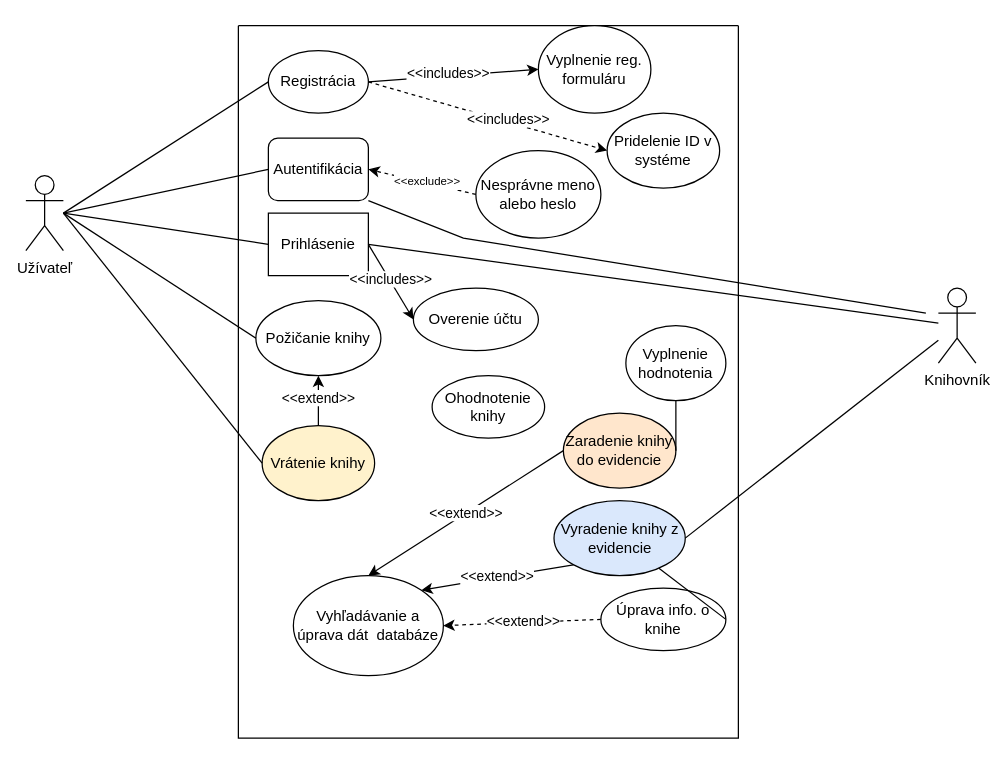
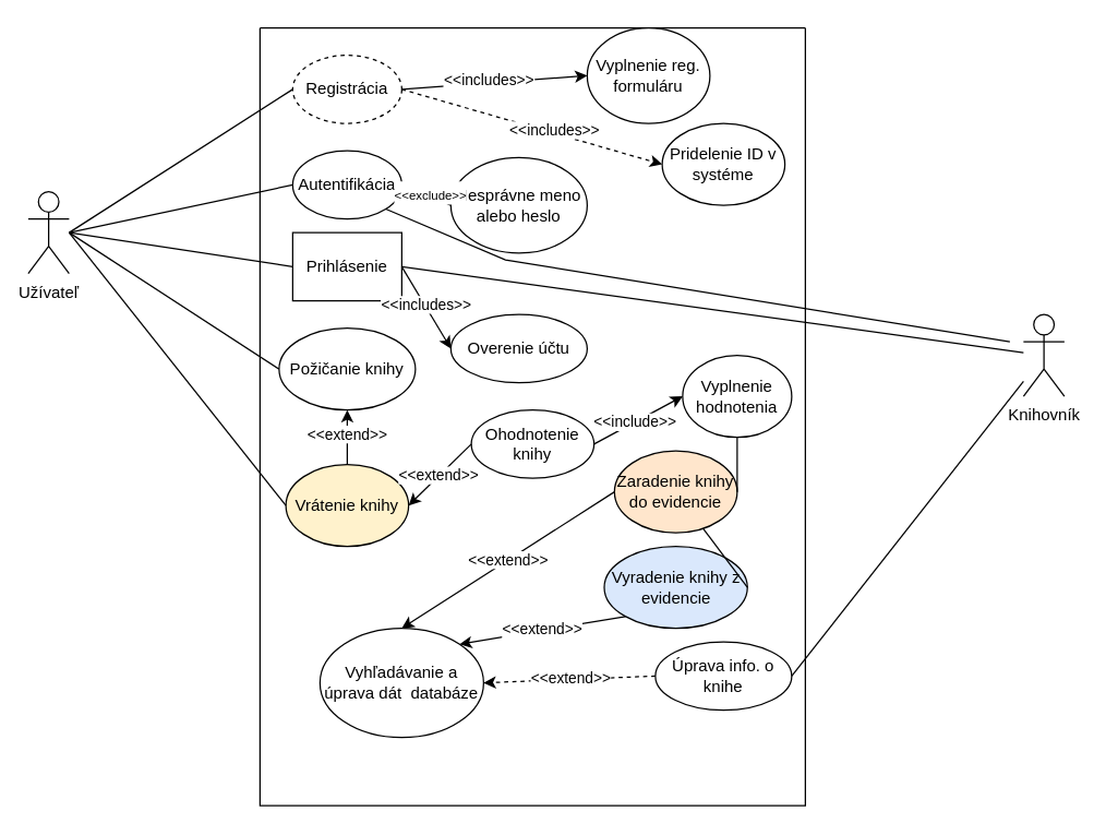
  <mxCell id="0" />
  <mxCell id="1" parent="0" />
  <mxCell id="2" value="Užívateľ" style="shape=umlActor;verticalLabelPosition=bottom;verticalAlign=top;html=1;outlineConnect=0;" vertex="1" parent="1"><mxGeometry x="20" y="140" width="30" height="60" as="geometry" /></mxCell>
  <mxCell id="3" value="" style="swimlane;startSize=0;" vertex="1" parent="1"><mxGeometry x="190" y="20" width="400" height="570" as="geometry" /></mxCell>
- <mxCell id="4" value="Autentifikácia" style="whiteSpace=wrap;html=1;rounded=1;" vertex="1" parent="3"><mxGeometry x="24" y="90" width="80" height="50" as="geometry" /></mxCell>
- <mxCell id="5" value="Nesprávne meno alebo heslo" style="ellipse;whiteSpace=wrap;html=1;" vertex="1" parent="3"><mxGeometry x="190" y="100" width="100" height="70" as="geometry" /></mxCell>
+ <mxCell id="4" value="Autentifikácia" style="ellipse;whiteSpace=wrap;html=1;" vertex="1" parent="3"><mxGeometry x="24" y="90" width="80" height="50" as="geometry" /></mxCell>
+ <mxCell id="5" value="Nesprávne meno alebo heslo" style="ellipse;whiteSpace=wrap;html=1;" vertex="1" parent="3"><mxGeometry x="140" y="95" width="100" height="70" as="geometry" /></mxCell>
  <mxCell id="6" value="" style="endArrow=classic;html=1;rounded=0;exitX=0;exitY=0.5;exitDx=0;exitDy=0;entryX=1;entryY=0.5;entryDx=0;entryDy=0;dashed=1;" edge="1" parent="3" source="5" target="4"><mxGeometry width="50" height="50" relative="1" as="geometry"><mxPoint x="-10" y="210" as="sourcePoint" /><mxPoint x="40" y="160" as="targetPoint" /></mxGeometry></mxCell>
  <mxCell id="7" value="&lt;sub&gt;&amp;lt;&amp;lt;exclude&amp;gt;&amp;gt;&lt;/sub&gt;" style="edgeLabel;html=1;align=center;verticalAlign=middle;resizable=0;points=[];" vertex="1" connectable="0" parent="6"><mxGeometry x="-0.067" y="-3" relative="1" as="geometry"><mxPoint as="offset" /></mxGeometry></mxCell>
- <mxCell id="8" value="Registrácia" style="ellipse;whiteSpace=wrap;html=1;" vertex="1" parent="3"><mxGeometry x="24" y="20" width="80" height="50" as="geometry" /></mxCell>
+ <mxCell id="8" value="Registrácia" style="ellipse;whiteSpace=wrap;html=1;dashed=1;" vertex="1" parent="3"><mxGeometry x="24" y="20" width="80" height="50" as="geometry" /></mxCell>
  <mxCell id="9" value="Vyplnenie reg. formuláru" style="ellipse;whiteSpace=wrap;html=1;" vertex="1" parent="3"><mxGeometry x="240" width="90" height="70" as="geometry" /></mxCell>
  <mxCell id="10" value="" style="endArrow=classic;html=1;rounded=0;exitX=1;exitY=0.5;exitDx=0;exitDy=0;entryX=0;entryY=0.5;entryDx=0;entryDy=0;" edge="1" parent="3" source="8" target="9"><mxGeometry width="50" height="50" relative="1" as="geometry"><mxPoint x="-10" y="220" as="sourcePoint" /><mxPoint x="40" y="170" as="targetPoint" /></mxGeometry></mxCell>
  <mxCell id="11" value="&amp;lt;&amp;lt;includes&amp;gt;&amp;gt;" style="edgeLabel;html=1;align=center;verticalAlign=middle;resizable=0;points=[];" vertex="1" connectable="0" parent="10"><mxGeometry x="-0.068" y="3" relative="1" as="geometry"><mxPoint as="offset" /></mxGeometry></mxCell>
  <mxCell id="12" value="Pridelenie ID v systéme" style="ellipse;whiteSpace=wrap;html=1;" vertex="1" parent="3"><mxGeometry x="295" y="70" width="90" height="60" as="geometry" /></mxCell>
  <mxCell id="13" value="" style="endArrow=classic;html=1;rounded=0;exitX=1;exitY=0.5;exitDx=0;exitDy=0;entryX=0;entryY=0.5;entryDx=0;entryDy=0;dashed=1;" edge="1" parent="3" source="8" target="12"><mxGeometry width="50" height="50" relative="1" as="geometry"><mxPoint x="-10" y="220" as="sourcePoint" /><mxPoint x="40" y="170" as="targetPoint" /></mxGeometry></mxCell>
  <mxCell id="14" value="&amp;lt;&amp;lt;includes&amp;gt;&amp;gt;" style="edgeLabel;html=1;align=center;verticalAlign=middle;resizable=0;points=[];" vertex="1" connectable="0" parent="13"><mxGeometry x="0.16" y="2" relative="1" as="geometry"><mxPoint as="offset" /></mxGeometry></mxCell>
  <mxCell id="15" value="Prihlásenie" style="whiteSpace=wrap;html=1;rounded=0;" vertex="1" parent="3"><mxGeometry x="24" y="150" width="80" height="50" as="geometry" /></mxCell>
  <mxCell id="16" value="Overenie účtu" style="ellipse;whiteSpace=wrap;html=1;" vertex="1" parent="3"><mxGeometry x="140" y="210" width="100" height="50" as="geometry" /></mxCell>
  <mxCell id="17" value="" style="endArrow=classic;html=1;rounded=0;entryX=0;entryY=0.5;entryDx=0;entryDy=0;exitX=1;exitY=0.5;exitDx=0;exitDy=0;" edge="1" parent="3" source="15" target="16"><mxGeometry width="50" height="50" relative="1" as="geometry"><mxPoint x="-10" y="220" as="sourcePoint" /><mxPoint x="40" y="170" as="targetPoint" /></mxGeometry></mxCell>
  <mxCell id="18" value="&amp;lt;&amp;lt;includes&amp;gt;&amp;gt;" style="edgeLabel;html=1;align=center;verticalAlign=middle;resizable=0;points=[];" vertex="1" connectable="0" parent="17"><mxGeometry x="-0.043" y="1" relative="1" as="geometry"><mxPoint as="offset" /></mxGeometry></mxCell>
  <mxCell id="19" value="Požičanie knihy" style="ellipse;whiteSpace=wrap;html=1;" vertex="1" parent="3"><mxGeometry x="14" y="220" width="100" height="60" as="geometry" /></mxCell>
  <mxCell id="20" value="Vrátenie knihy" style="ellipse;whiteSpace=wrap;html=1;fillColor=#fff2cc;" vertex="1" parent="3"><mxGeometry x="19" y="320" width="90" height="60" as="geometry" /></mxCell>
  <mxCell id="21" value="Ohodnotenie knihy" style="ellipse;whiteSpace=wrap;html=1;" vertex="1" parent="3"><mxGeometry x="155" y="280" width="90" height="50" as="geometry" /></mxCell>
+ <mxCell id="22" value="" style="endArrow=classic;html=1;rounded=0;exitX=0;exitY=0.5;exitDx=0;exitDy=0;entryX=1;entryY=0.5;entryDx=0;entryDy=0;" edge="1" parent="3" source="21" target="20"><mxGeometry width="50" height="50" relative="1" as="geometry"><mxPoint x="-50" y="230" as="sourcePoint" /><mxPoint y="180" as="targetPoint" /></mxGeometry></mxCell>
+ <mxCell id="23" value="&amp;lt;&amp;lt;extend&amp;gt;&amp;gt;" style="edgeLabel;html=1;align=center;verticalAlign=middle;resizable=0;points=[];" vertex="1" connectable="0" parent="22"><mxGeometry x="0.037" y="-1" relative="1" as="geometry"><mxPoint as="offset" /></mxGeometry></mxCell>
  <mxCell id="24" value="" style="endArrow=classic;html=1;rounded=0;exitX=0.5;exitY=0;exitDx=0;exitDy=0;entryX=0.5;entryY=1;entryDx=0;entryDy=0;" edge="1" parent="3" source="20" target="19"><mxGeometry width="50" height="50" relative="1" as="geometry"><mxPoint x="-50" y="230" as="sourcePoint" /><mxPoint y="180" as="targetPoint" /></mxGeometry></mxCell>
  <mxCell id="25" value="&amp;lt;&amp;lt;extend&amp;gt;&amp;gt;" style="edgeLabel;html=1;align=center;verticalAlign=middle;resizable=0;points=[];" vertex="1" connectable="0" parent="24"><mxGeometry x="0.14" y="1" relative="1" as="geometry"><mxPoint as="offset" /></mxGeometry></mxCell>
  <mxCell id="26" value="Vyplnenie hodnotenia" style="ellipse;whiteSpace=wrap;html=1;" vertex="1" parent="3"><mxGeometry x="310" y="240" width="80" height="60" as="geometry" /></mxCell>
+ <mxCell id="27" value="" style="endArrow=classic;html=1;rounded=0;exitX=1;exitY=0.5;exitDx=0;exitDy=0;entryX=0;entryY=0.5;entryDx=0;entryDy=0;" edge="1" parent="3" source="21" target="26"><mxGeometry width="50" height="50" relative="1" as="geometry"><mxPoint x="-50" y="230" as="sourcePoint" /><mxPoint y="180" as="targetPoint" /></mxGeometry></mxCell>
+ <mxCell id="28" value="&amp;lt;&amp;lt;include&amp;gt;&amp;gt;" style="edgeLabel;html=1;align=center;verticalAlign=middle;resizable=0;points=[];" vertex="1" connectable="0" parent="27"><mxGeometry x="-0.091" y="1" relative="1" as="geometry"><mxPoint as="offset" /></mxGeometry></mxCell>
  <mxCell id="29" value="Zaradenie knihy do evidencie" style="ellipse;whiteSpace=wrap;html=1;fillColor=#ffe6cc;" vertex="1" parent="3"><mxGeometry x="260" y="310" width="90" height="60" as="geometry" /></mxCell>
  <mxCell id="30" value="Úprava info. o knihe" style="ellipse;whiteSpace=wrap;html=1;" vertex="1" parent="3"><mxGeometry x="290" y="450" width="100" height="50" as="geometry" /></mxCell>
  <mxCell id="31" value="Vyradenie knihy z evidencie" style="ellipse;whiteSpace=wrap;html=1;fillColor=#dae8fc;" vertex="1" parent="3"><mxGeometry x="252.5" y="380" width="105" height="60" as="geometry" /></mxCell>
  <mxCell id="32" value="Vyhľadávanie a úprava dát&amp;nbsp; databáze" style="ellipse;whiteSpace=wrap;html=1;" vertex="1" parent="3"><mxGeometry x="44" y="440" width="120" height="80" as="geometry" /></mxCell>
  <mxCell id="33" value="" style="endArrow=classic;html=1;rounded=0;exitX=0;exitY=0.5;exitDx=0;exitDy=0;entryX=0.5;entryY=0;entryDx=0;entryDy=0;" edge="1" parent="3" source="29" target="32"><mxGeometry width="50" height="50" relative="1" as="geometry"><mxPoint x="170" y="310" as="sourcePoint" /><mxPoint x="220" y="260" as="targetPoint" /></mxGeometry></mxCell>
  <mxCell id="34" value="&amp;lt;&amp;lt;extend&amp;gt;&amp;gt;" style="edgeLabel;html=1;align=center;verticalAlign=middle;resizable=0;points=[];" vertex="1" connectable="0" parent="33"><mxGeometry x="0.004" y="-1" relative="1" as="geometry"><mxPoint as="offset" /></mxGeometry></mxCell>
  <mxCell id="35" value="" style="endArrow=classic;html=1;rounded=0;exitX=0;exitY=0.5;exitDx=0;exitDy=0;entryX=1;entryY=0.5;entryDx=0;entryDy=0;dashed=1;" edge="1" parent="3" source="30" target="32"><mxGeometry width="50" height="50" relative="1" as="geometry"><mxPoint x="280" y="360" as="sourcePoint" /><mxPoint x="124" y="460" as="targetPoint" /></mxGeometry></mxCell>
  <mxCell id="36" value="&amp;lt;&amp;lt;extend&amp;gt;&amp;gt;" style="edgeLabel;html=1;align=center;verticalAlign=middle;resizable=0;points=[];" vertex="1" connectable="0" parent="35"><mxGeometry x="0.004" y="-1" relative="1" as="geometry"><mxPoint as="offset" /></mxGeometry></mxCell>
  <mxCell id="37" value="" style="endArrow=classic;html=1;rounded=0;exitX=0;exitY=1;exitDx=0;exitDy=0;entryX=1;entryY=0;entryDx=0;entryDy=0;" edge="1" parent="3" source="31" target="32"><mxGeometry width="50" height="50" relative="1" as="geometry"><mxPoint x="270" y="350" as="sourcePoint" /><mxPoint x="114" y="450" as="targetPoint" /></mxGeometry></mxCell>
  <mxCell id="38" value="&amp;lt;&amp;lt;extend&amp;gt;&amp;gt;" style="edgeLabel;html=1;align=center;verticalAlign=middle;resizable=0;points=[];" vertex="1" connectable="0" parent="37"><mxGeometry x="0.004" y="-1" relative="1" as="geometry"><mxPoint as="offset" /></mxGeometry></mxCell>
  <mxCell id="39" value="" style="endArrow=none;html=1;rounded=0;entryX=0;entryY=0.5;entryDx=0;entryDy=0;" edge="1" parent="1" target="4"><mxGeometry width="50" height="50" relative="1" as="geometry"><mxPoint x="50" y="170" as="sourcePoint" /><mxPoint x="230" y="210" as="targetPoint" /></mxGeometry></mxCell>
  <mxCell id="40" value="" style="endArrow=none;html=1;rounded=0;entryX=0;entryY=0.5;entryDx=0;entryDy=0;" edge="1" parent="1" target="8"><mxGeometry width="50" height="50" relative="1" as="geometry"><mxPoint x="50" y="170" as="sourcePoint" /><mxPoint x="230" y="220" as="targetPoint" /></mxGeometry></mxCell>
  <mxCell id="41" value="" style="endArrow=none;html=1;rounded=0;entryX=0;entryY=0.5;entryDx=0;entryDy=0;" edge="1" parent="1" target="15"><mxGeometry width="50" height="50" relative="1" as="geometry"><mxPoint x="50" y="170" as="sourcePoint" /><mxPoint x="230" y="220" as="targetPoint" /></mxGeometry></mxCell>
  <mxCell id="42" value="" style="endArrow=none;html=1;rounded=0;entryX=0;entryY=0.5;entryDx=0;entryDy=0;" edge="1" parent="1" target="19"><mxGeometry width="50" height="50" relative="1" as="geometry"><mxPoint x="50" y="170" as="sourcePoint" /><mxPoint x="190" y="230" as="targetPoint" /></mxGeometry></mxCell>
  <mxCell id="43" value="" style="endArrow=none;html=1;rounded=0;entryX=0;entryY=0.5;entryDx=0;entryDy=0;" edge="1" parent="1" target="20"><mxGeometry width="50" height="50" relative="1" as="geometry"><mxPoint x="50" y="170" as="sourcePoint" /><mxPoint x="190" y="230" as="targetPoint" /></mxGeometry></mxCell>
  <mxCell id="44" value="Knihovník" style="shape=umlActor;verticalLabelPosition=bottom;verticalAlign=top;html=1;outlineConnect=0;" vertex="1" parent="1"><mxGeometry x="750" y="230" width="30" height="60" as="geometry" /></mxCell>
  <mxCell id="45" value="" style="endArrow=none;html=1;rounded=0;exitX=1;exitY=0.5;exitDx=0;exitDy=0;" edge="1" parent="1" source="29" target="26"><mxGeometry width="50" height="50" relative="1" as="geometry"><mxPoint x="360" y="360" as="sourcePoint" /><mxPoint x="410" y="310" as="targetPoint" /></mxGeometry></mxCell>
- <mxCell id="46" value="" style="endArrow=none;html=1;rounded=0;exitX=1;exitY=0.5;exitDx=0;exitDy=0;" edge="1" parent="1" source="31" target="44"><mxGeometry width="50" height="50" relative="1" as="geometry"><mxPoint x="360" y="360" as="sourcePoint" /><mxPoint x="750" y="330" as="targetPoint" /></mxGeometry></mxCell>
- <mxCell id="47" value="" style="endArrow=none;html=1;rounded=0;exitX=1;exitY=0.5;exitDx=0;exitDy=0;" edge="1" parent="1" source="30" target="31"><mxGeometry width="50" height="50" relative="1" as="geometry"><mxPoint x="360" y="360" as="sourcePoint" /><mxPoint x="750" y="330" as="targetPoint" /></mxGeometry></mxCell>
+ <mxCell id="46" value="" style="endArrow=none;html=1;rounded=0;exitX=1;exitY=0.5;exitDx=0;exitDy=0;" edge="1" parent="1" source="31" target="29"><mxGeometry width="50" height="50" relative="1" as="geometry"><mxPoint x="360" y="360" as="sourcePoint" /><mxPoint x="750" y="330" as="targetPoint" /></mxGeometry></mxCell>
+ <mxCell id="47" value="" style="endArrow=none;html=1;rounded=0;exitX=1;exitY=0.5;exitDx=0;exitDy=0;" edge="1" parent="1" source="30" target="44"><mxGeometry width="50" height="50" relative="1" as="geometry"><mxPoint x="360" y="360" as="sourcePoint" /><mxPoint x="750" y="330" as="targetPoint" /></mxGeometry></mxCell>
  <mxCell id="48" value="" style="endArrow=none;html=1;rounded=0;exitX=1;exitY=0.5;exitDx=0;exitDy=0;" edge="1" parent="1" source="15" target="44"><mxGeometry width="50" height="50" relative="1" as="geometry"><mxPoint x="360" y="300" as="sourcePoint" /><mxPoint x="750" y="270" as="targetPoint" /></mxGeometry></mxCell>
  <mxCell id="49" value="" style="endArrow=none;html=1;rounded=0;exitX=1;exitY=1;exitDx=0;exitDy=0;" edge="1" parent="1" source="4"><mxGeometry width="50" height="50" relative="1" as="geometry"><mxPoint x="360" y="240" as="sourcePoint" /><mxPoint x="740" y="250" as="targetPoint" /><Array as="points"><mxPoint x="370" y="190" /></Array></mxGeometry></mxCell>
